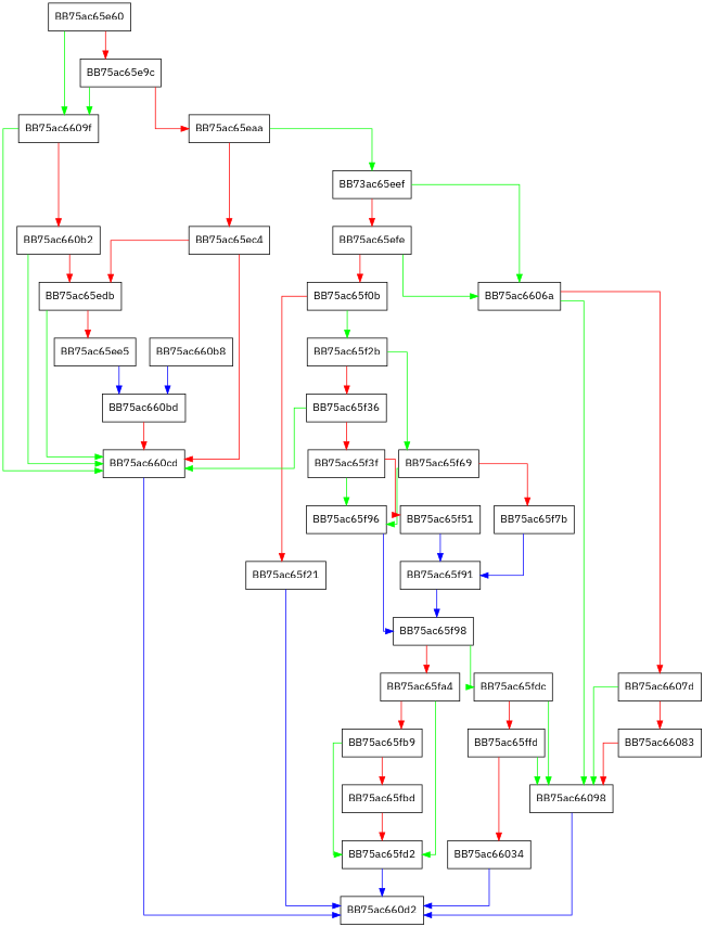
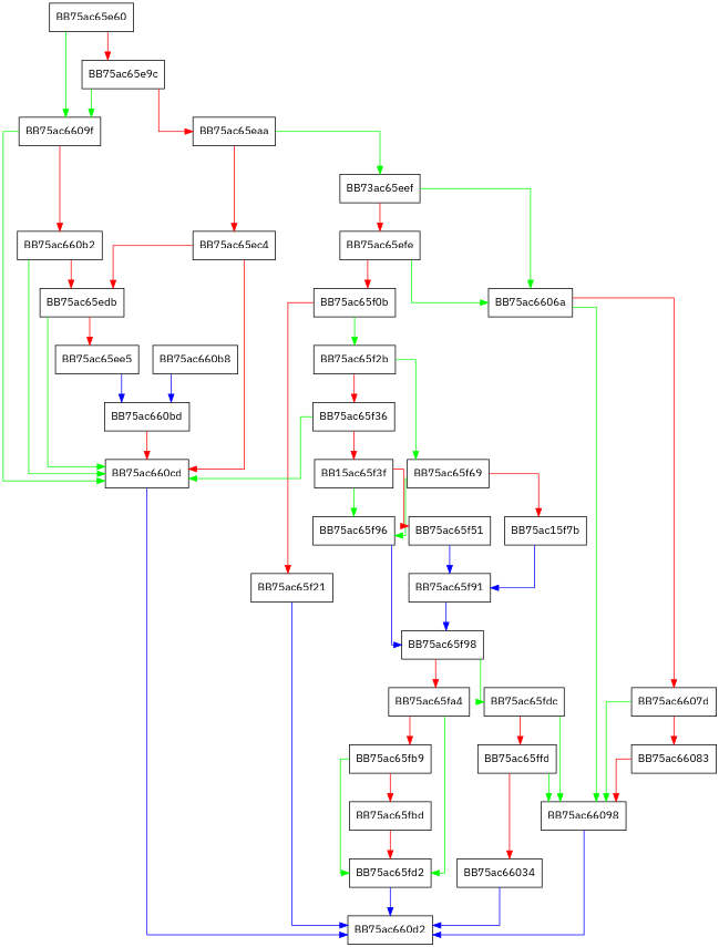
  digraph {
    fontname="IBM Plex Sans"
    splines=ortho
    node [fontname="IBM Plex Sans" shape=box]
    edge [color=red fontname="IBM Plex Sans"]
    BB75ac65e60
    BB75ac6609f
    BB75ac65e9c
    BB75ac660cd
    BB75ac660b2
    BB75ac65eaa
    BB75ac660d2
    BB75ac65edb
    n9 [label=BB73ac65eef]
    BB75ac65ec4
    BB75ac6606a
    BB75ac65efe
    BB75ac66098
    BB75ac6607d
    BB75ac65f0b
    BB75ac65ee5
    BB75ac660bd
    BB75ac66083
    BB75ac65f2b
    BB75ac65f21
    BB75ac65f69
    BB75ac65f36
    BB75ac65f96
-   BB75ac65f7b
-   BB75ac65f3f
+   BB75ac65f7b [label=BB75ac15f7b]
+   BB75ac65f3f [label=BB15ac65f3f]
    BB75ac65f98
    BB75ac65f91
    BB75ac65f51
    BB75ac65fdc
    BB75ac65fa4
    BB75ac65ffd
    BB75ac65fd2
    n33 [label=BB75ac65fb9]
    BB75ac66034
    BB75ac65fbd
    BB75ac660b8
    BB75ac65e60 -> BB75ac6609f [color=green]
    BB75ac65e60 -> BB75ac65e9c
    BB75ac6609f -> BB75ac660cd [color=green]
    BB75ac6609f -> BB75ac660b2
    BB75ac65e9c -> BB75ac6609f [color=green]
    BB75ac65e9c -> BB75ac65eaa
    BB75ac660cd -> BB75ac660d2 [color=blue]
    BB75ac660b2 -> BB75ac660cd [color=green]
    BB75ac660b2 -> BB75ac65edb
    BB75ac65eaa -> n9 [color=green]
    BB75ac65eaa -> BB75ac65ec4
    BB75ac65edb -> BB75ac660cd [color=green]
    BB75ac65edb -> BB75ac65ee5
    n9 -> BB75ac6606a [color=green]
    n9 -> BB75ac65efe
    BB75ac65ec4 -> BB75ac660cd
    BB75ac65ec4 -> BB75ac65edb
    BB75ac6606a -> BB75ac66098 [color=green]
    BB75ac6606a -> BB75ac6607d
    BB75ac65efe -> BB75ac6606a [color=green]
    BB75ac65efe -> BB75ac65f0b
    BB75ac66098 -> BB75ac660d2 [color=blue]
    BB75ac6607d -> BB75ac66098 [color=green]
    BB75ac6607d -> BB75ac66083
    BB75ac65f0b -> BB75ac65f2b [color=green]
    BB75ac65f0b -> BB75ac65f21
    BB75ac65ee5 -> BB75ac660bd [color=blue]
    BB75ac660bd -> BB75ac660cd
    BB75ac66083 -> BB75ac66098
    BB75ac65f2b -> BB75ac65f69 [color=green]
    BB75ac65f2b -> BB75ac65f36
    BB75ac65f21 -> BB75ac660d2 [color=blue]
    BB75ac65f69 -> BB75ac65f96 [color=green]
    BB75ac65f69 -> BB75ac65f7b
    BB75ac65f36 -> BB75ac660cd [color=green]
    BB75ac65f36 -> BB75ac65f3f
    BB75ac65f96 -> BB75ac65f98 [color=blue]
    BB75ac65f7b -> BB75ac65f91 [color=blue]
    BB75ac65f3f -> BB75ac65f96 [color=green]
    BB75ac65f3f -> BB75ac65f51
    BB75ac65f98 -> BB75ac65fdc [color=green]
    BB75ac65f98 -> BB75ac65fa4
    BB75ac65f91 -> BB75ac65f98 [color=blue]
    BB75ac65f51 -> BB75ac65f91 [color=blue]
    BB75ac65fdc -> BB75ac66098 [color=green]
    BB75ac65fdc -> BB75ac65ffd
    BB75ac65fa4 -> BB75ac65fd2 [color=green]
    BB75ac65fa4 -> n33
    BB75ac65ffd -> BB75ac66098 [color=green]
    BB75ac65ffd -> BB75ac66034
    BB75ac65fd2 -> BB75ac660d2 [color=blue]
    n33 -> BB75ac65fd2 [color=green]
    n33 -> BB75ac65fbd
    BB75ac66034 -> BB75ac660d2 [color=blue]
    BB75ac65fbd -> BB75ac65fd2
    BB75ac660b8 -> BB75ac660bd [color=blue]
  }
